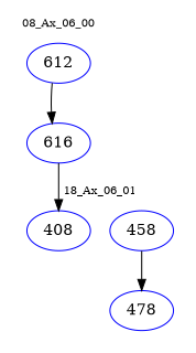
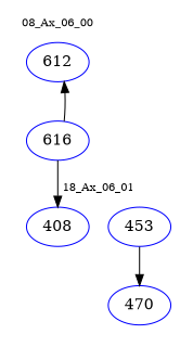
  digraph {
    fontname="DejaVu Serif"
    node [color=blue fontname="DejaVu Serif"]
    edge [color=black fontname="DejaVu Serif"]
-   n1 [label=458]
+   n1 [label=453]
    n2 [label=408]
-   n3 [label=478]
+   n3 [label=470]
    n4 [label=612]
    n5 [label=616]
    subgraph cluster_1 {
      color=white
      fontsize=10
      label="18_Ax_06_01"
      n1
      n2
      n3
    }
    subgraph cluster_2 {
      color=white
      fontsize=10
      label="08_Ax_06_00"
      n4
      n5
    }
    n1 -> n3
-   n4 -> n5
+   n5 -> n4
    n5 -> n2
  }
